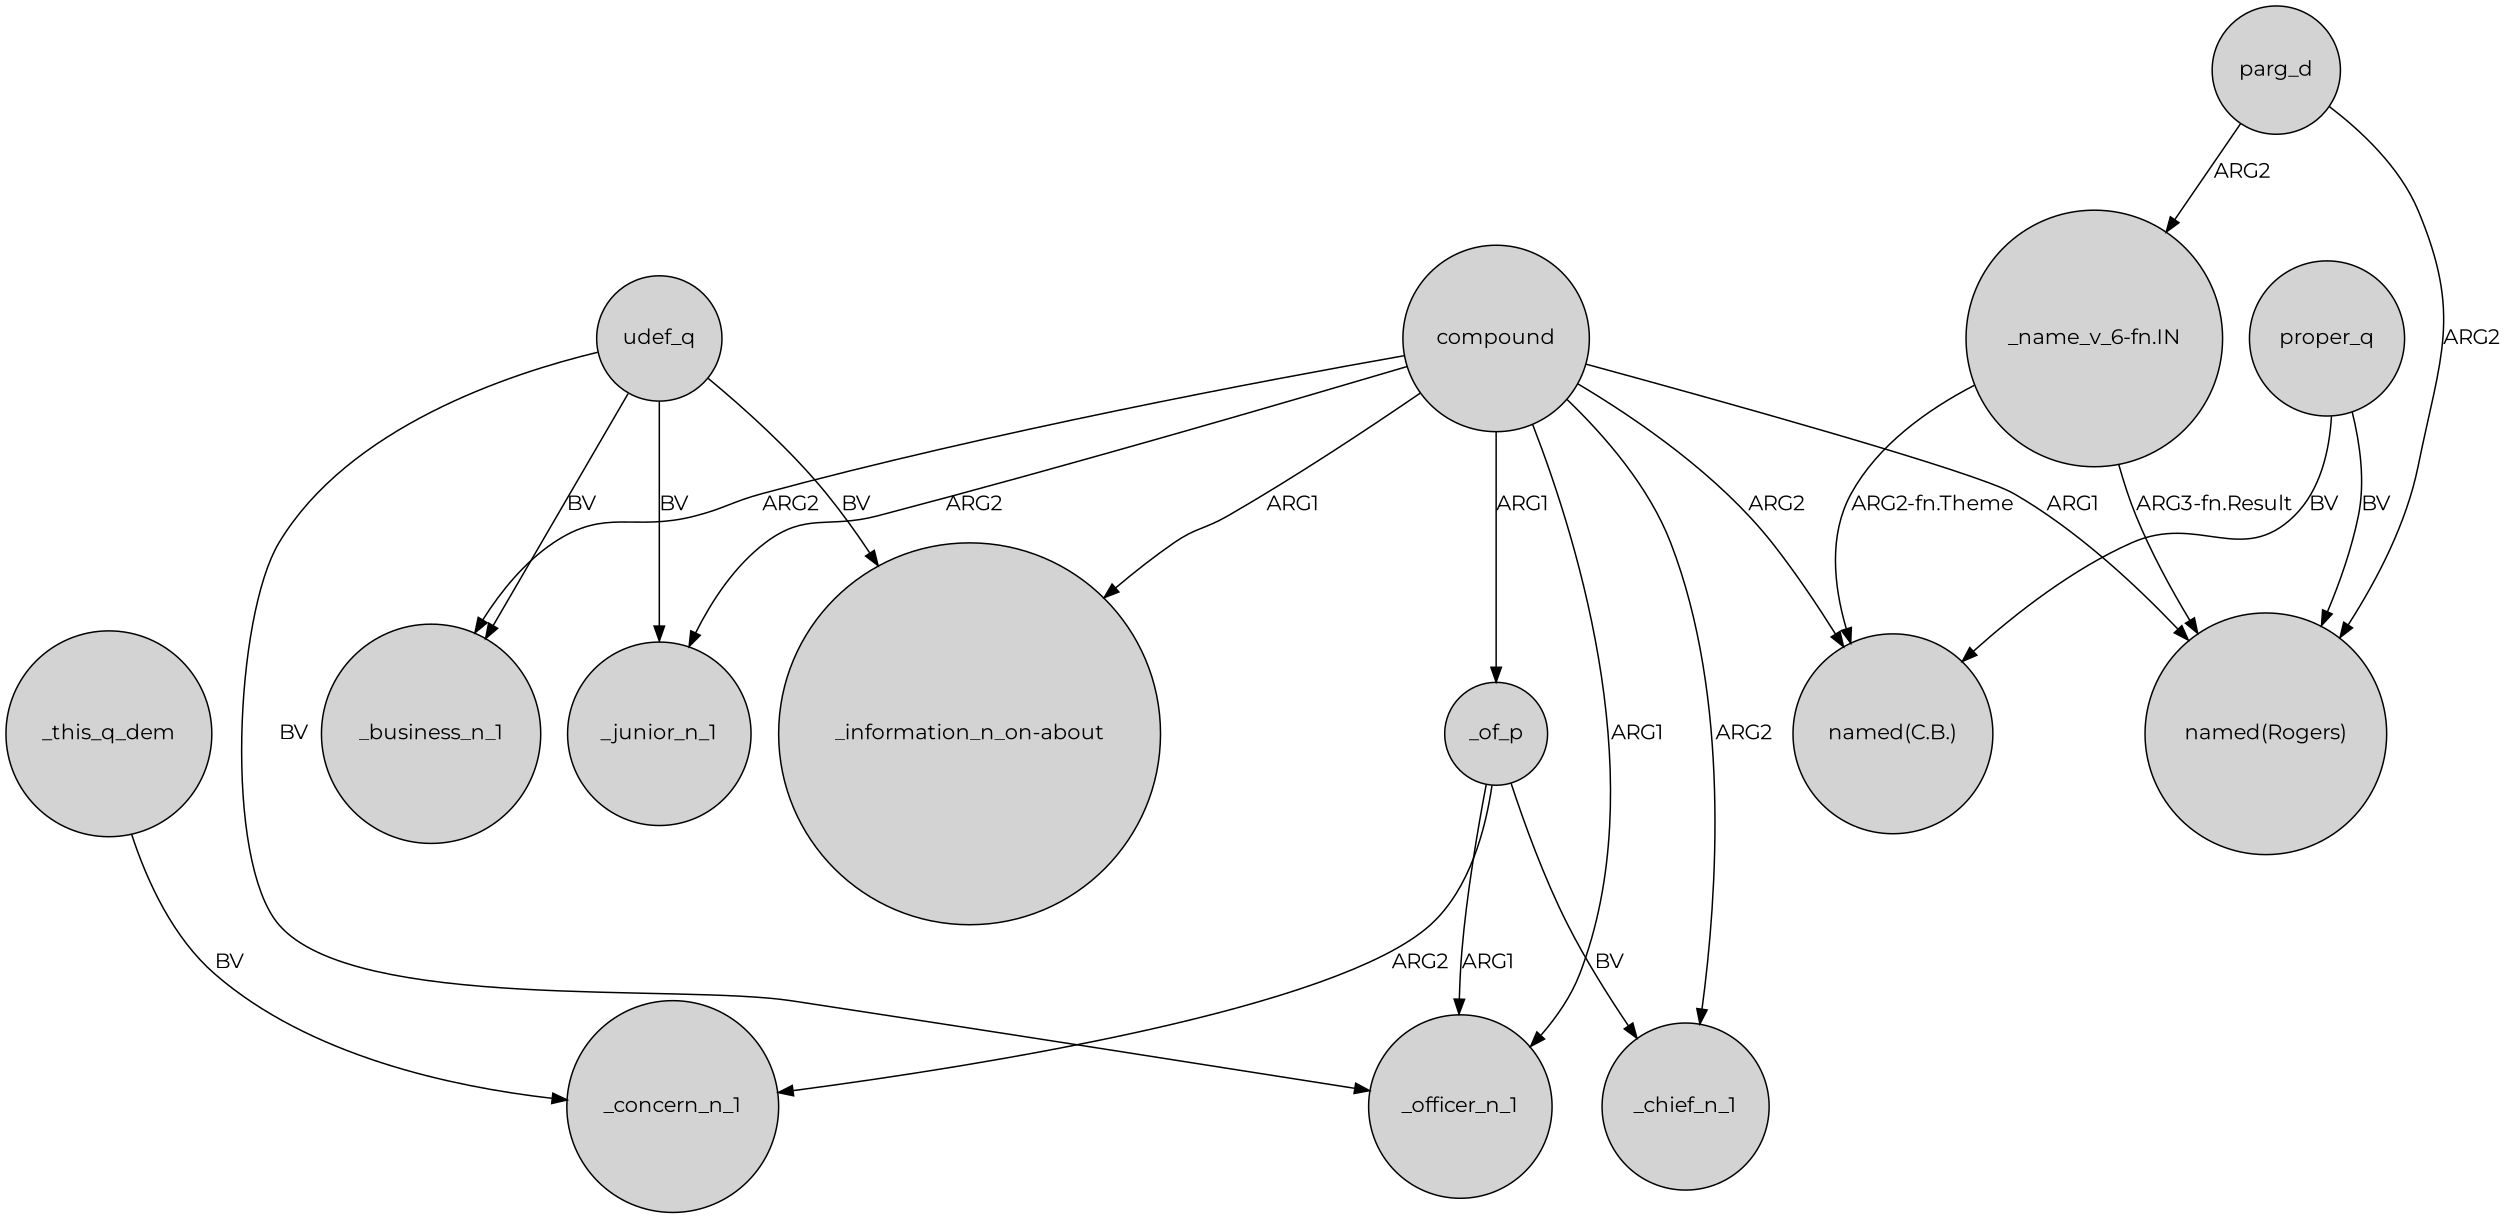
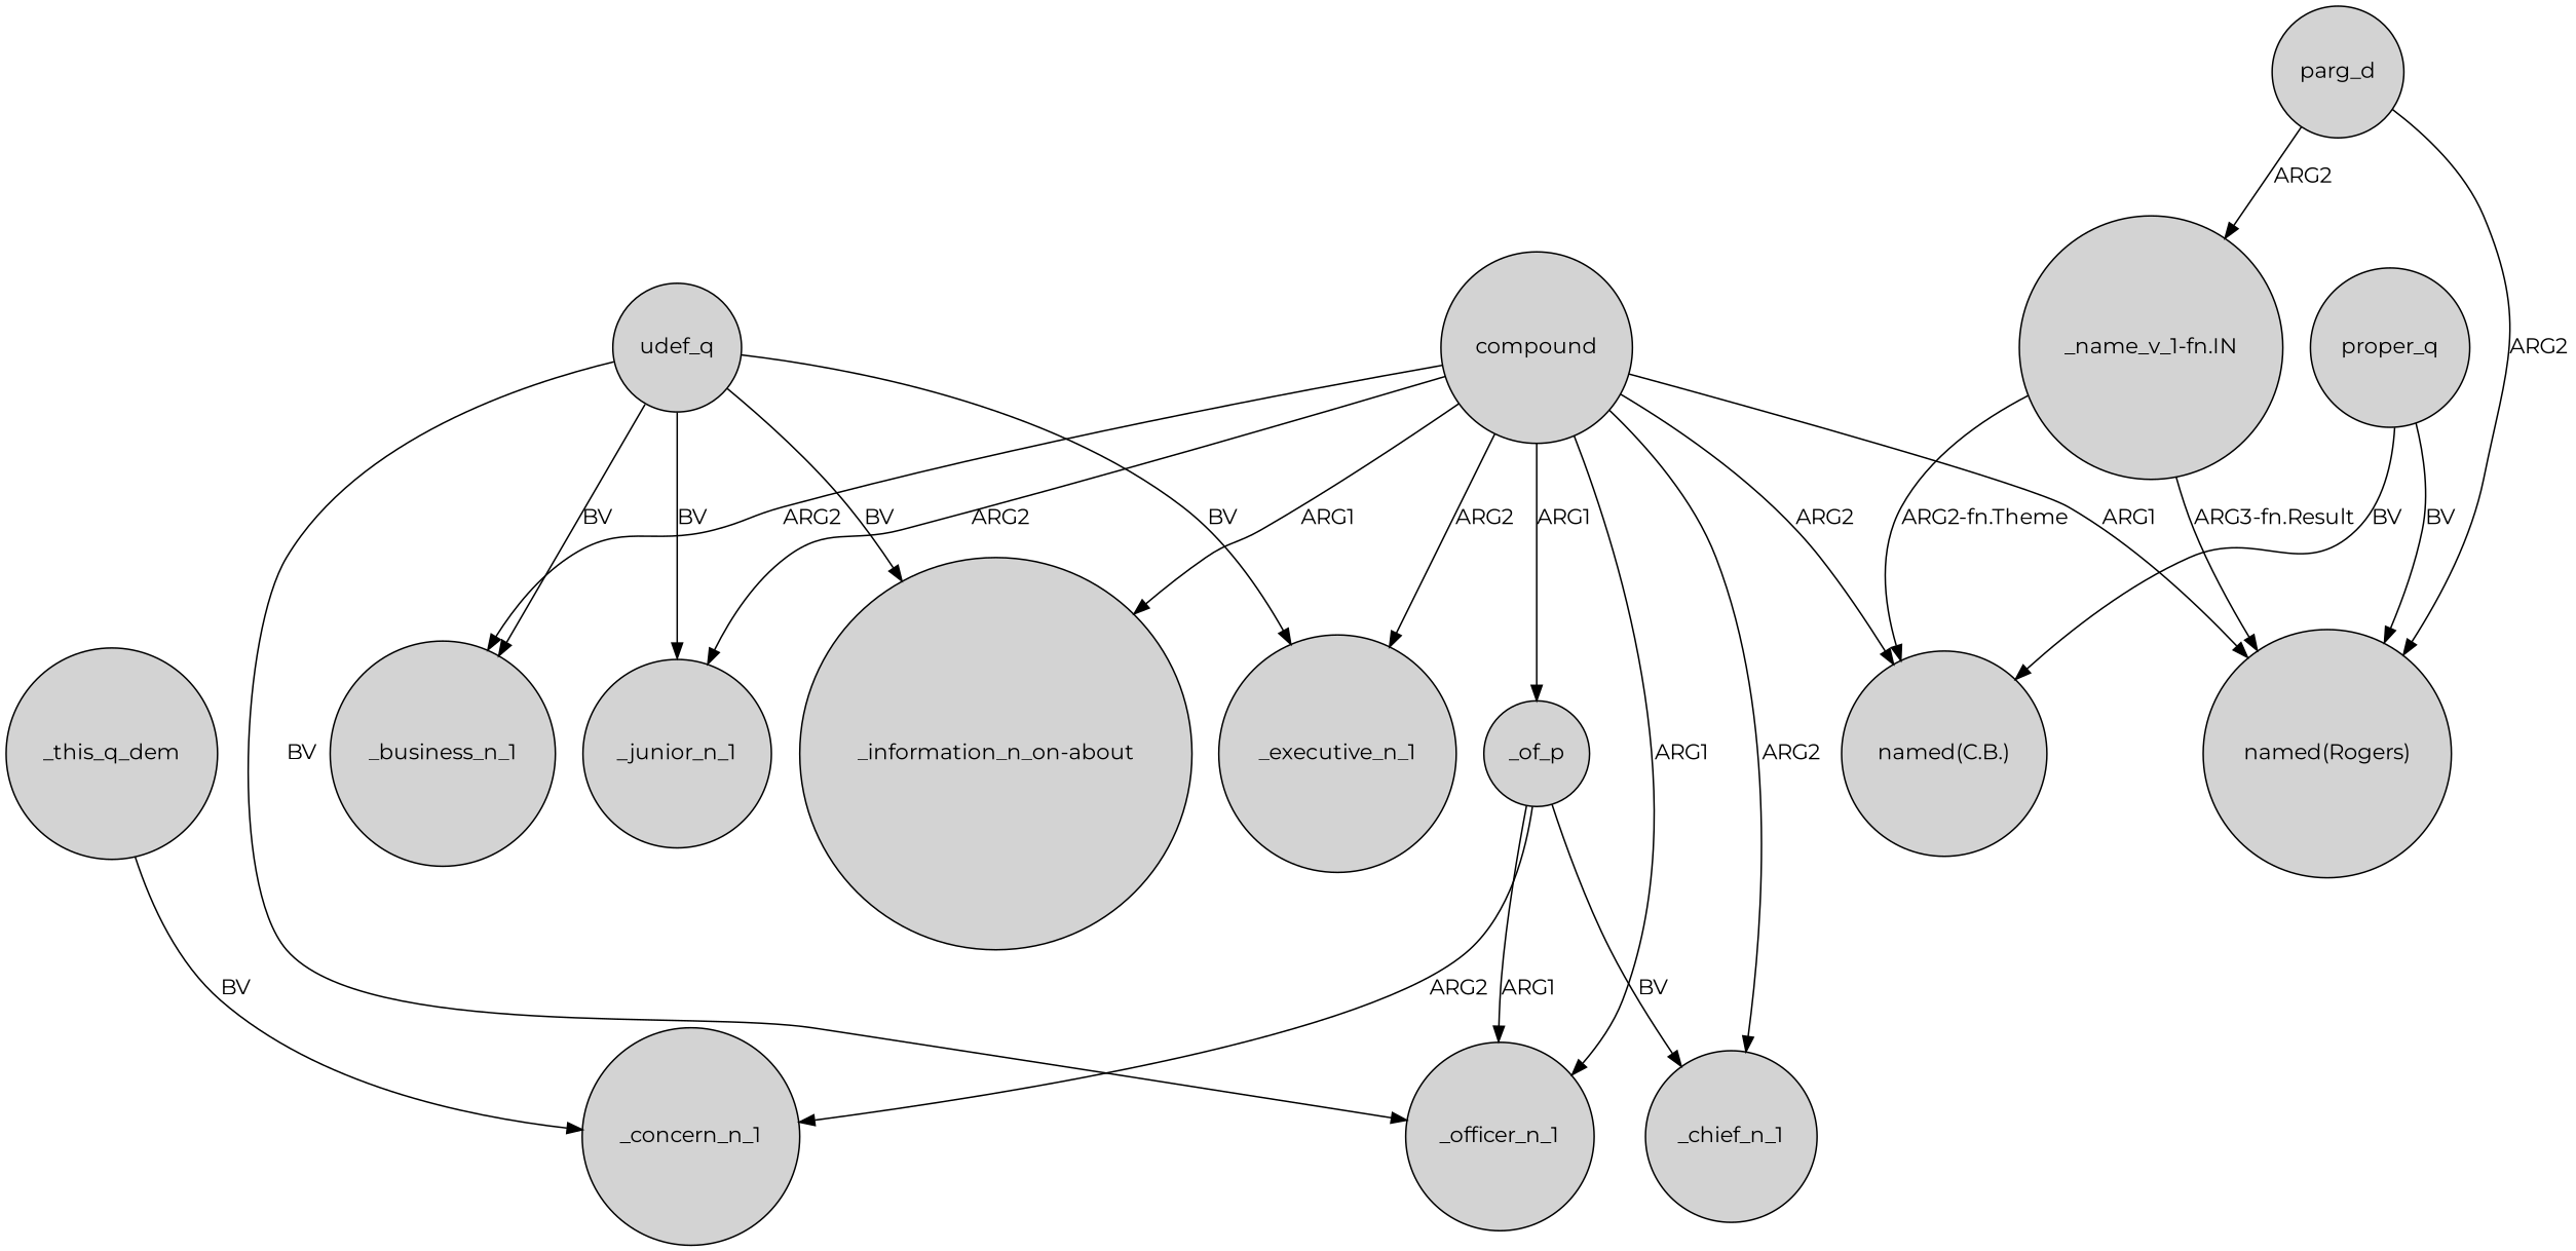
  digraph {
    fontname=Montserrat
    node [fontname=Montserrat shape=circle style=filled]
    edge [fontname=Montserrat]
    _of_p
    _concern_n_1
    _officer_n_1
    _chief_n_1
    udef_q
+   _executive_n_1
    _junior_n_1
    "_information_n_on-about"
    _business_n_1
    _this_q_dem
    proper_q
    "named(Rogers)"
    "named(C.B.)"
-   "_name_v_1-fn.IN" [label="_name_v_6-fn.IN"]
+   "_name_v_1-fn.IN"
    compound
    parg_d
    _of_p -> _concern_n_1 [label=ARG2]
    _of_p -> _officer_n_1 [label=ARG1]
    _of_p -> _chief_n_1 [label=BV]
    udef_q -> _officer_n_1 [label=BV]
+   udef_q -> _executive_n_1 [label=BV]
    udef_q -> _junior_n_1 [label=BV]
    udef_q -> "_information_n_on-about" [label=BV]
    udef_q -> _business_n_1 [label=BV]
    _this_q_dem -> _concern_n_1 [label=BV]
    proper_q -> "named(Rogers)" [label=BV]
    proper_q -> "named(C.B.)" [label=BV]
    "_name_v_1-fn.IN" -> "named(Rogers)" [label="ARG3-fn.Result"]
    "_name_v_1-fn.IN" -> "named(C.B.)" [label="ARG2-fn.Theme"]
    compound -> _of_p [label=ARG1]
    compound -> _officer_n_1 [label=ARG1]
    compound -> _chief_n_1 [label=ARG2]
+   compound -> _executive_n_1 [label=ARG2]
    compound -> _junior_n_1 [label=ARG2]
    compound -> "_information_n_on-about" [label=ARG1]
    compound -> _business_n_1 [label=ARG2]
    compound -> "named(Rogers)" [label=ARG1]
    compound -> "named(C.B.)" [label=ARG2]
    parg_d -> "named(Rogers)" [label=ARG2]
    parg_d -> "_name_v_1-fn.IN" [label=ARG2]
  }
